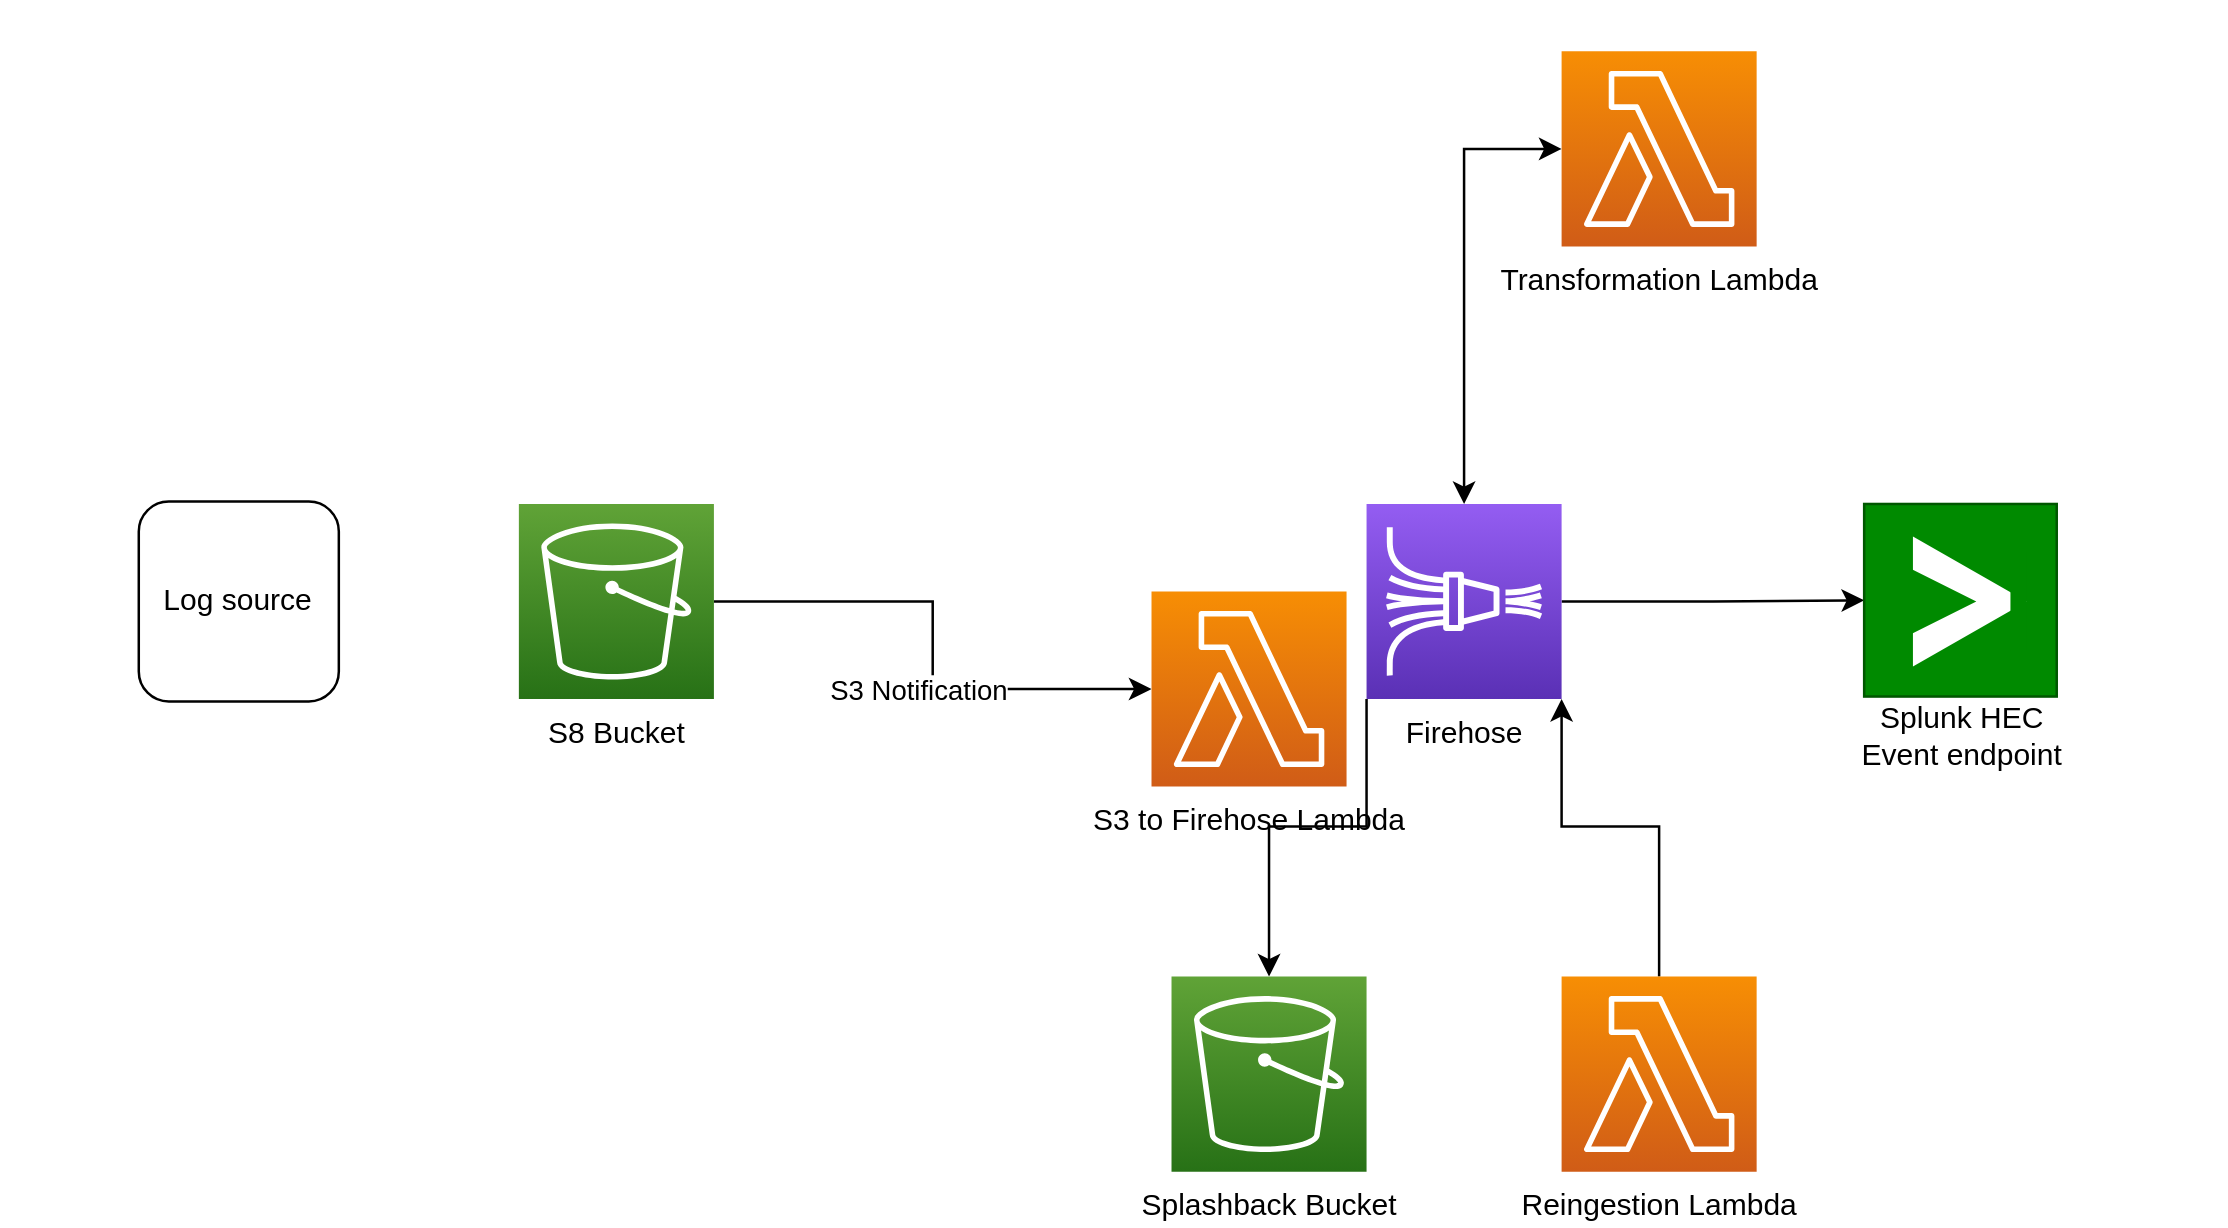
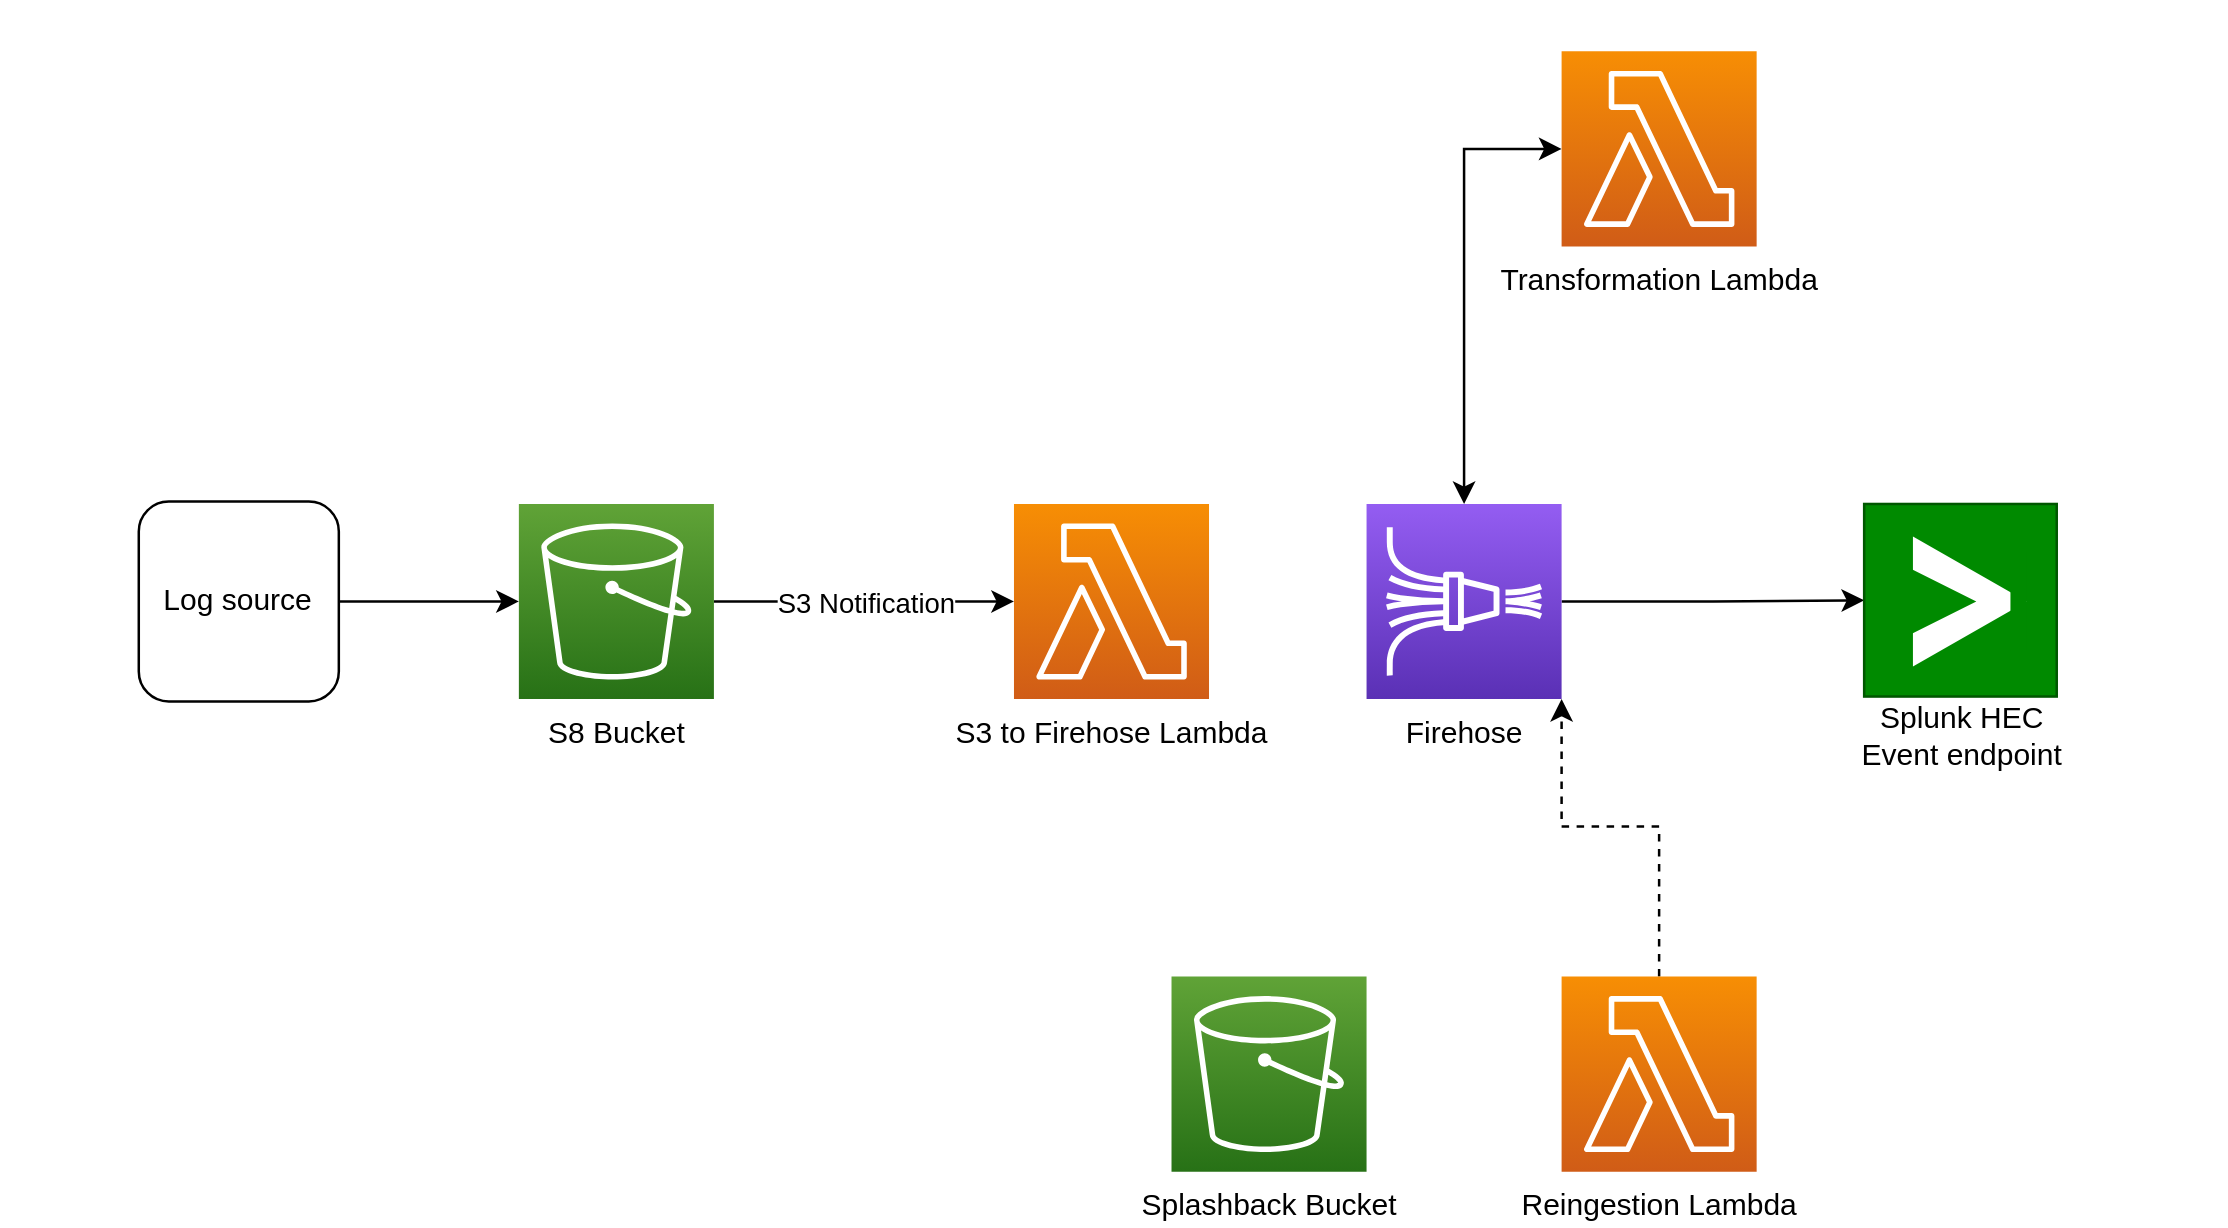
  <mxCell id="0" />
  <mxCell id="1" parent="0" />
  <mxCell id="2" value="" style="edgeStyle=orthogonalEdgeStyle;rounded=0;orthogonalLoop=1;jettySize=auto;html=1;" parent="1" source="4" target="13" edge="1"><mxGeometry relative="1" as="geometry" /></mxCell>
  <mxCell id="3" value="S3 Notification" style="edgeLabel;html=1;align=center;verticalAlign=middle;resizable=0;points=[];rounded=0;" parent="2" vertex="1" connectable="0"><mxGeometry x="0.237" y="2" relative="1" as="geometry"><mxPoint x="-14" y="2" as="offset" /></mxGeometry></mxCell>
  <mxCell id="4" value="&lt;font color=&quot;#000000&quot;&gt;S8 Bucket&lt;/font&gt;" style="points=[[0,0,0],[0.25,0,0],[0.5,0,0],[0.75,0,0],[1,0,0],[0,1,0],[0.25,1,0],[0.5,1,0],[0.75,1,0],[1,1,0],[0,0.25,0],[0,0.5,0],[0,0.75,0],[1,0.25,0],[1,0.5,0],[1,0.75,0]];outlineConnect=0;fontColor=#232F3E;gradientColor=#60A337;gradientDirection=north;fillColor=#277116;strokeColor=#ffffff;dashed=0;verticalLabelPosition=bottom;verticalAlign=top;align=center;html=1;fontSize=12;fontStyle=0;aspect=fixed;shape=mxgraph.aws4.resourceIcon;resIcon=mxgraph.aws4.s3;rounded=0;" parent="1" vertex="1"><mxGeometry x="207" y="201" width="78" height="78" as="geometry" /></mxCell>
  <mxCell id="5" value="" style="edgeStyle=orthogonalEdgeStyle;rounded=0;orthogonalLoop=1;jettySize=auto;html=1;entryX=0;entryY=0.5;entryDx=0;entryDy=0;" parent="1" source="8" target="16" edge="1"><mxGeometry relative="1" as="geometry"><mxPoint x="735" y="240" as="targetPoint" /></mxGeometry></mxCell>
  <mxCell id="6" style="edgeStyle=orthogonalEdgeStyle;rounded=0;orthogonalLoop=1;jettySize=auto;html=1;entryX=0;entryY=0.5;entryDx=0;entryDy=0;entryPerimeter=0;startArrow=classic;startFill=1;" parent="1" source="8" target="9" edge="1"><mxGeometry relative="1" as="geometry" /></mxCell>
- <mxCell id="7" style="edgeStyle=orthogonalEdgeStyle;rounded=0;orthogonalLoop=1;jettySize=auto;html=1;exitX=0;exitY=1;exitDx=0;exitDy=0;exitPerimeter=0;startArrow=none;startFill=0;entryX=0.5;entryY=0;entryDx=0;entryDy=0;entryPerimeter=0;" parent="1" source="8" target="10" edge="1"><mxGeometry relative="1" as="geometry"><mxPoint x="515" y="370" as="targetPoint" /><Array as="points"><mxPoint x="546" y="330" /><mxPoint x="507" y="330" /></Array></mxGeometry></mxCell>
  <mxCell id="8" value="&lt;font color=&quot;#000000&quot;&gt;Firehose&lt;br&gt;&lt;/font&gt;" style="points=[[0,0,0],[0.25,0,0],[0.5,0,0],[0.75,0,0],[1,0,0],[0,1,0],[0.25,1,0],[0.5,1,0],[0.75,1,0],[1,1,0],[0,0.25,0],[0,0.5,0],[0,0.75,0],[1,0.25,0],[1,0.5,0],[1,0.75,0]];outlineConnect=0;fontColor=#232F3E;gradientColor=#945DF2;gradientDirection=north;fillColor=#5A30B5;strokeColor=#ffffff;dashed=0;verticalLabelPosition=bottom;verticalAlign=top;align=center;html=1;fontSize=12;fontStyle=0;aspect=fixed;shape=mxgraph.aws4.resourceIcon;resIcon=mxgraph.aws4.kinesis_data_firehose;rounded=0;" parent="1" vertex="1"><mxGeometry x="546" y="201" width="78" height="78" as="geometry" /></mxCell>
  <mxCell id="9" value="&lt;font color=&quot;#000000&quot;&gt;Transformation Lambda&lt;/font&gt;" style="points=[[0,0,0],[0.25,0,0],[0.5,0,0],[0.75,0,0],[1,0,0],[0,1,0],[0.25,1,0],[0.5,1,0],[0.75,1,0],[1,1,0],[0,0.25,0],[0,0.5,0],[0,0.75,0],[1,0.25,0],[1,0.5,0],[1,0.75,0]];outlineConnect=0;fontColor=#232F3E;gradientColor=#F78E04;gradientDirection=north;fillColor=#D05C17;strokeColor=#ffffff;dashed=0;verticalLabelPosition=bottom;verticalAlign=top;align=center;html=1;fontSize=12;fontStyle=0;aspect=fixed;shape=mxgraph.aws4.resourceIcon;resIcon=mxgraph.aws4.lambda;rounded=0;" parent="1" vertex="1"><mxGeometry x="624" y="20" width="78" height="78" as="geometry" /></mxCell>
  <mxCell id="10" value="&lt;font color=&quot;#000000&quot;&gt;Splashback Bucket&lt;/font&gt;" style="points=[[0,0,0],[0.25,0,0],[0.5,0,0],[0.75,0,0],[1,0,0],[0,1,0],[0.25,1,0],[0.5,1,0],[0.75,1,0],[1,1,0],[0,0.25,0],[0,0.5,0],[0,0.75,0],[1,0.25,0],[1,0.5,0],[1,0.75,0]];outlineConnect=0;fontColor=#232F3E;gradientColor=#60A337;gradientDirection=north;fillColor=#277116;strokeColor=#ffffff;dashed=0;verticalLabelPosition=bottom;verticalAlign=top;align=center;html=1;fontSize=12;fontStyle=0;aspect=fixed;shape=mxgraph.aws4.resourceIcon;resIcon=mxgraph.aws4.s3;rounded=0;" parent="1" vertex="1"><mxGeometry x="468" y="390" width="78" height="78" as="geometry" /></mxCell>
- <mxCell id="11" style="edgeStyle=orthogonalEdgeStyle;rounded=0;orthogonalLoop=1;jettySize=auto;html=1;entryX=1;entryY=1;entryDx=0;entryDy=0;entryPerimeter=0;exitX=0.5;exitY=0;exitDx=0;exitDy=0;exitPerimeter=0;" parent="1" source="12" target="8" edge="1"><mxGeometry relative="1" as="geometry"><mxPoint x="675" y="370" as="sourcePoint" /><Array as="points"><mxPoint x="663" y="330" /><mxPoint x="624" y="330" /></Array></mxGeometry></mxCell>
+ <mxCell id="11" style="edgeStyle=orthogonalEdgeStyle;rounded=0;orthogonalLoop=1;jettySize=auto;html=1;entryX=1;entryY=1;entryDx=0;entryDy=0;entryPerimeter=0;exitX=0.5;exitY=0;exitDx=0;exitDy=0;exitPerimeter=0;dashed=1;" parent="1" source="12" target="8" edge="1"><mxGeometry relative="1" as="geometry"><mxPoint x="675" y="370" as="sourcePoint" /><Array as="points"><mxPoint x="663" y="330" /><mxPoint x="624" y="330" /></Array></mxGeometry></mxCell>
  <mxCell id="12" value="&lt;font color=&quot;#000000&quot;&gt;Reingestion Lambda&lt;br&gt;&lt;/font&gt;" style="points=[[0,0,0],[0.25,0,0],[0.5,0,0],[0.75,0,0],[1,0,0],[0,1,0],[0.25,1,0],[0.5,1,0],[0.75,1,0],[1,1,0],[0,0.25,0],[0,0.5,0],[0,0.75,0],[1,0.25,0],[1,0.5,0],[1,0.75,0]];outlineConnect=0;fontColor=#232F3E;gradientColor=#F78E04;gradientDirection=north;fillColor=#D05C17;strokeColor=#ffffff;dashed=0;verticalLabelPosition=bottom;verticalAlign=top;align=center;html=1;fontSize=12;fontStyle=0;aspect=fixed;shape=mxgraph.aws4.resourceIcon;resIcon=mxgraph.aws4.lambda;rounded=0;" parent="1" vertex="1"><mxGeometry x="624" y="390" width="78" height="78" as="geometry" /></mxCell>
- <mxCell id="13" value="&lt;font color=&quot;#000000&quot;&gt;S3 to Firehose Lambda&lt;br&gt;&lt;/font&gt;" style="points=[[0,0,0],[0.25,0,0],[0.5,0,0],[0.75,0,0],[1,0,0],[0,1,0],[0.25,1,0],[0.5,1,0],[0.75,1,0],[1,1,0],[0,0.25,0],[0,0.5,0],[0,0.75,0],[1,0.25,0],[1,0.5,0],[1,0.75,0]];outlineConnect=0;fontColor=#232F3E;gradientColor=#F78E04;gradientDirection=north;fillColor=#D05C17;strokeColor=#ffffff;dashed=0;verticalLabelPosition=bottom;verticalAlign=top;align=center;html=1;fontSize=12;fontStyle=0;aspect=fixed;shape=mxgraph.aws4.resourceIcon;resIcon=mxgraph.aws4.lambda;rounded=0;" parent="1" vertex="1"><mxGeometry x="460" y="236" width="78" height="78" as="geometry" /></mxCell>
+ <mxCell id="13" value="&lt;font color=&quot;#000000&quot;&gt;S3 to Firehose Lambda&lt;br&gt;&lt;/font&gt;" style="points=[[0,0,0],[0.25,0,0],[0.5,0,0],[0.75,0,0],[1,0,0],[0,1,0],[0.25,1,0],[0.5,1,0],[0.75,1,0],[1,1,0],[0,0.25,0],[0,0.5,0],[0,0.75,0],[1,0.25,0],[1,0.5,0],[1,0.75,0]];outlineConnect=0;fontColor=#232F3E;gradientColor=#F78E04;gradientDirection=north;fillColor=#D05C17;strokeColor=#ffffff;dashed=0;verticalLabelPosition=bottom;verticalAlign=top;align=center;html=1;fontSize=12;fontStyle=0;aspect=fixed;shape=mxgraph.aws4.resourceIcon;resIcon=mxgraph.aws4.lambda;rounded=0;" parent="1" vertex="1"><mxGeometry x="405" y="201" width="78" height="78" as="geometry" /></mxCell>
  <mxCell id="14" value="" style="group;rounded=0;" parent="1" vertex="1" connectable="0"><mxGeometry x="745" y="201" width="124" height="113" as="geometry" /></mxCell>
  <mxCell id="15" value="" style="group;movable=1;resizable=1;rotatable=1;deletable=1;editable=1;locked=0;connectable=1;rounded=0;" parent="14" vertex="1" connectable="0"><mxGeometry width="78" height="78" as="geometry" /></mxCell>
  <mxCell id="16" value="" style="whiteSpace=wrap;html=1;aspect=fixed;fillColor=#008a00;fontColor=#ffffff;strokeColor=#005700;movable=1;resizable=1;rotatable=1;deletable=1;editable=1;locked=0;connectable=1;container=0;rounded=0;" parent="15" vertex="1"><mxGeometry width="77.013" height="77.013" as="geometry" /></mxCell>
  <mxCell id="17" value="" style="triangle;whiteSpace=wrap;html=1;fillColor=#FFFFFF;fontColor=#ffffff;strokeColor=none;movable=1;resizable=1;rotatable=1;deletable=1;editable=1;locked=0;connectable=1;container=0;rounded=0;" parent="15" vertex="1"><mxGeometry x="19.5" y="13" width="45.5" height="52" as="geometry" /></mxCell>
  <mxCell id="18" value="" style="triangle;whiteSpace=wrap;html=1;fillColor=#008a00;fontColor=#ffffff;strokeColor=none;movable=1;resizable=1;rotatable=1;deletable=1;editable=1;locked=0;connectable=1;container=0;rounded=0;" parent="15" vertex="1"><mxGeometry x="18.85" y="26" width="26" height="26" as="geometry" /></mxCell>
  <mxCell id="19" value="" style="rounded=0;whiteSpace=wrap;html=1;fillColor=#008a00;fontColor=#ffffff;strokeColor=none;movable=1;resizable=1;rotatable=1;deletable=1;editable=1;locked=0;connectable=1;container=0;" parent="15" vertex="1"><mxGeometry x="58.5" y="19.5" width="6.5" height="39" as="geometry" /></mxCell>
  <mxCell id="20" value="Splunk HEC&lt;br&gt;Event endpoint" style="text;html=1;align=center;verticalAlign=middle;resizable=1;points=[];autosize=1;strokeColor=none;fillColor=none;movable=1;rotatable=1;deletable=1;editable=1;locked=0;connectable=1;rounded=0;" parent="14" vertex="1"><mxGeometry x="-11" y="73" width="100" height="40" as="geometry" /></mxCell>
+ <mxCell id="21" value="" style="edgeStyle=orthogonalEdgeStyle;rounded=0;orthogonalLoop=1;jettySize=auto;html=1;" parent="1" source="22" target="4" edge="1"><mxGeometry relative="1" as="geometry" /></mxCell>
  <mxCell id="22" value="Log source" style="whiteSpace=wrap;html=1;aspect=fixed;rounded=1;" parent="1" vertex="1"><mxGeometry x="55" y="200" width="80" height="80" as="geometry" /></mxCell>
  <mxCell id="23" value="" style="rounded=0;whiteSpace=wrap;html=1;strokeColor=none;" vertex="1" parent="1"><mxGeometry x="20" y="210" width="32" height="60" as="geometry" /></mxCell>
